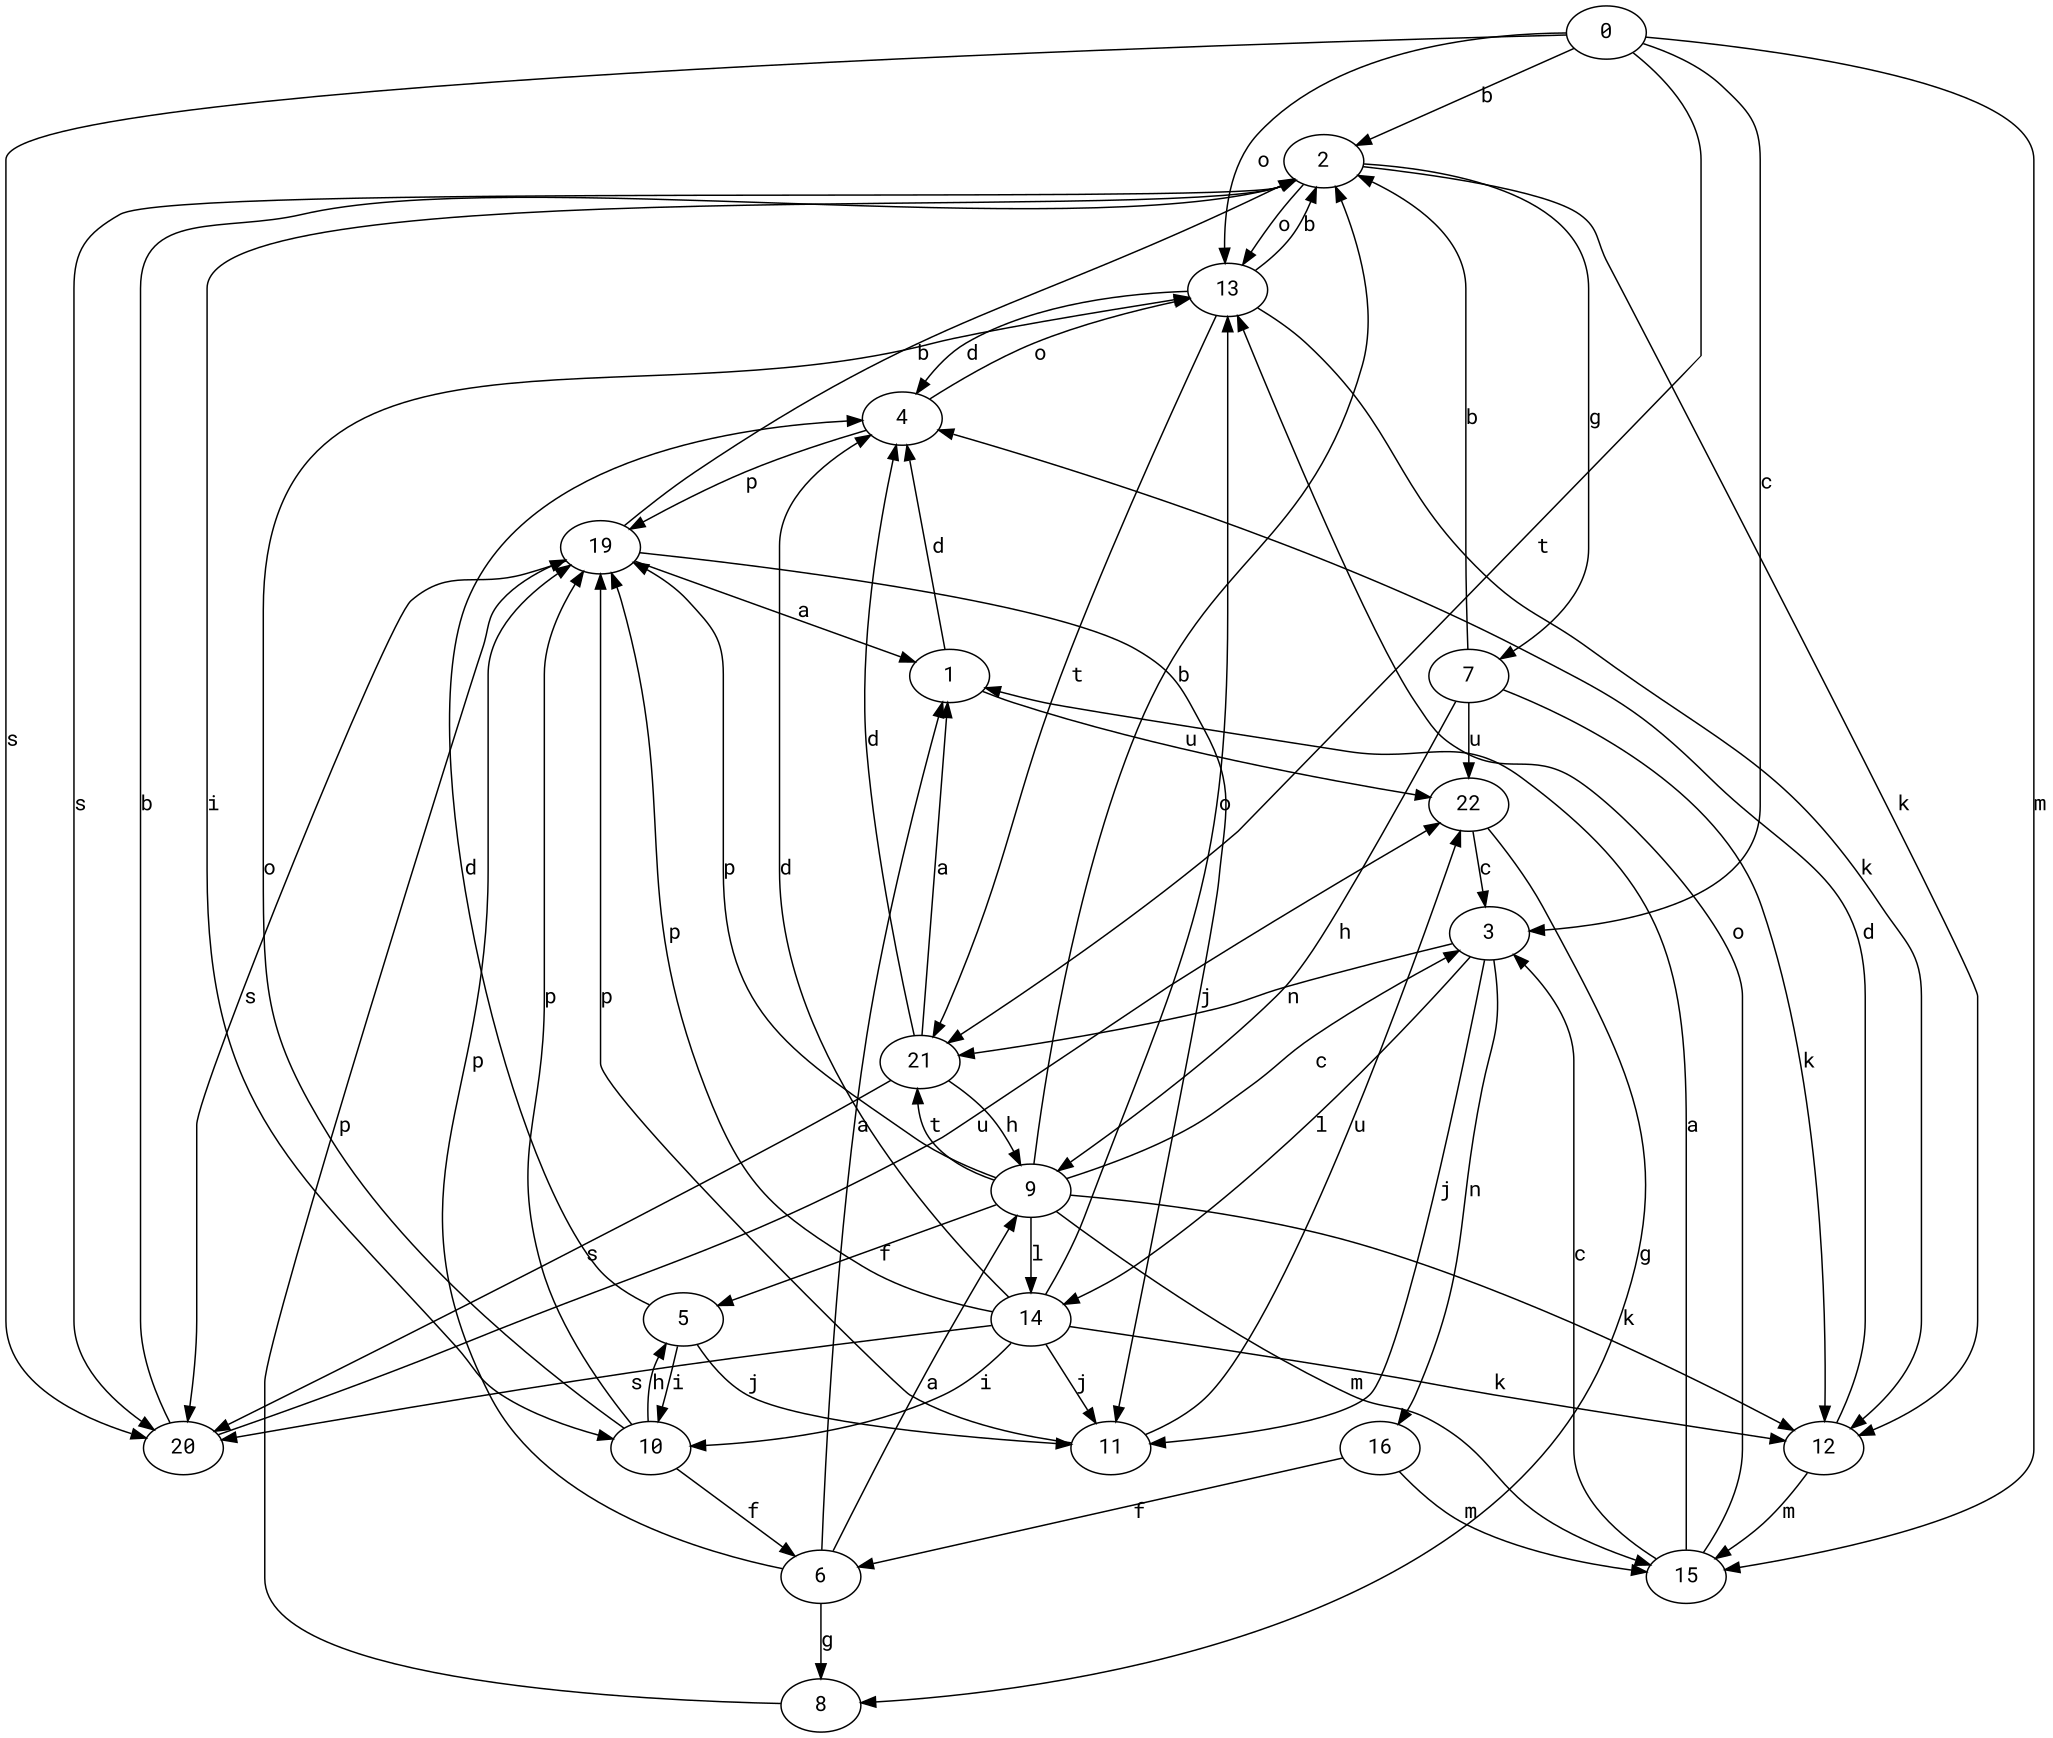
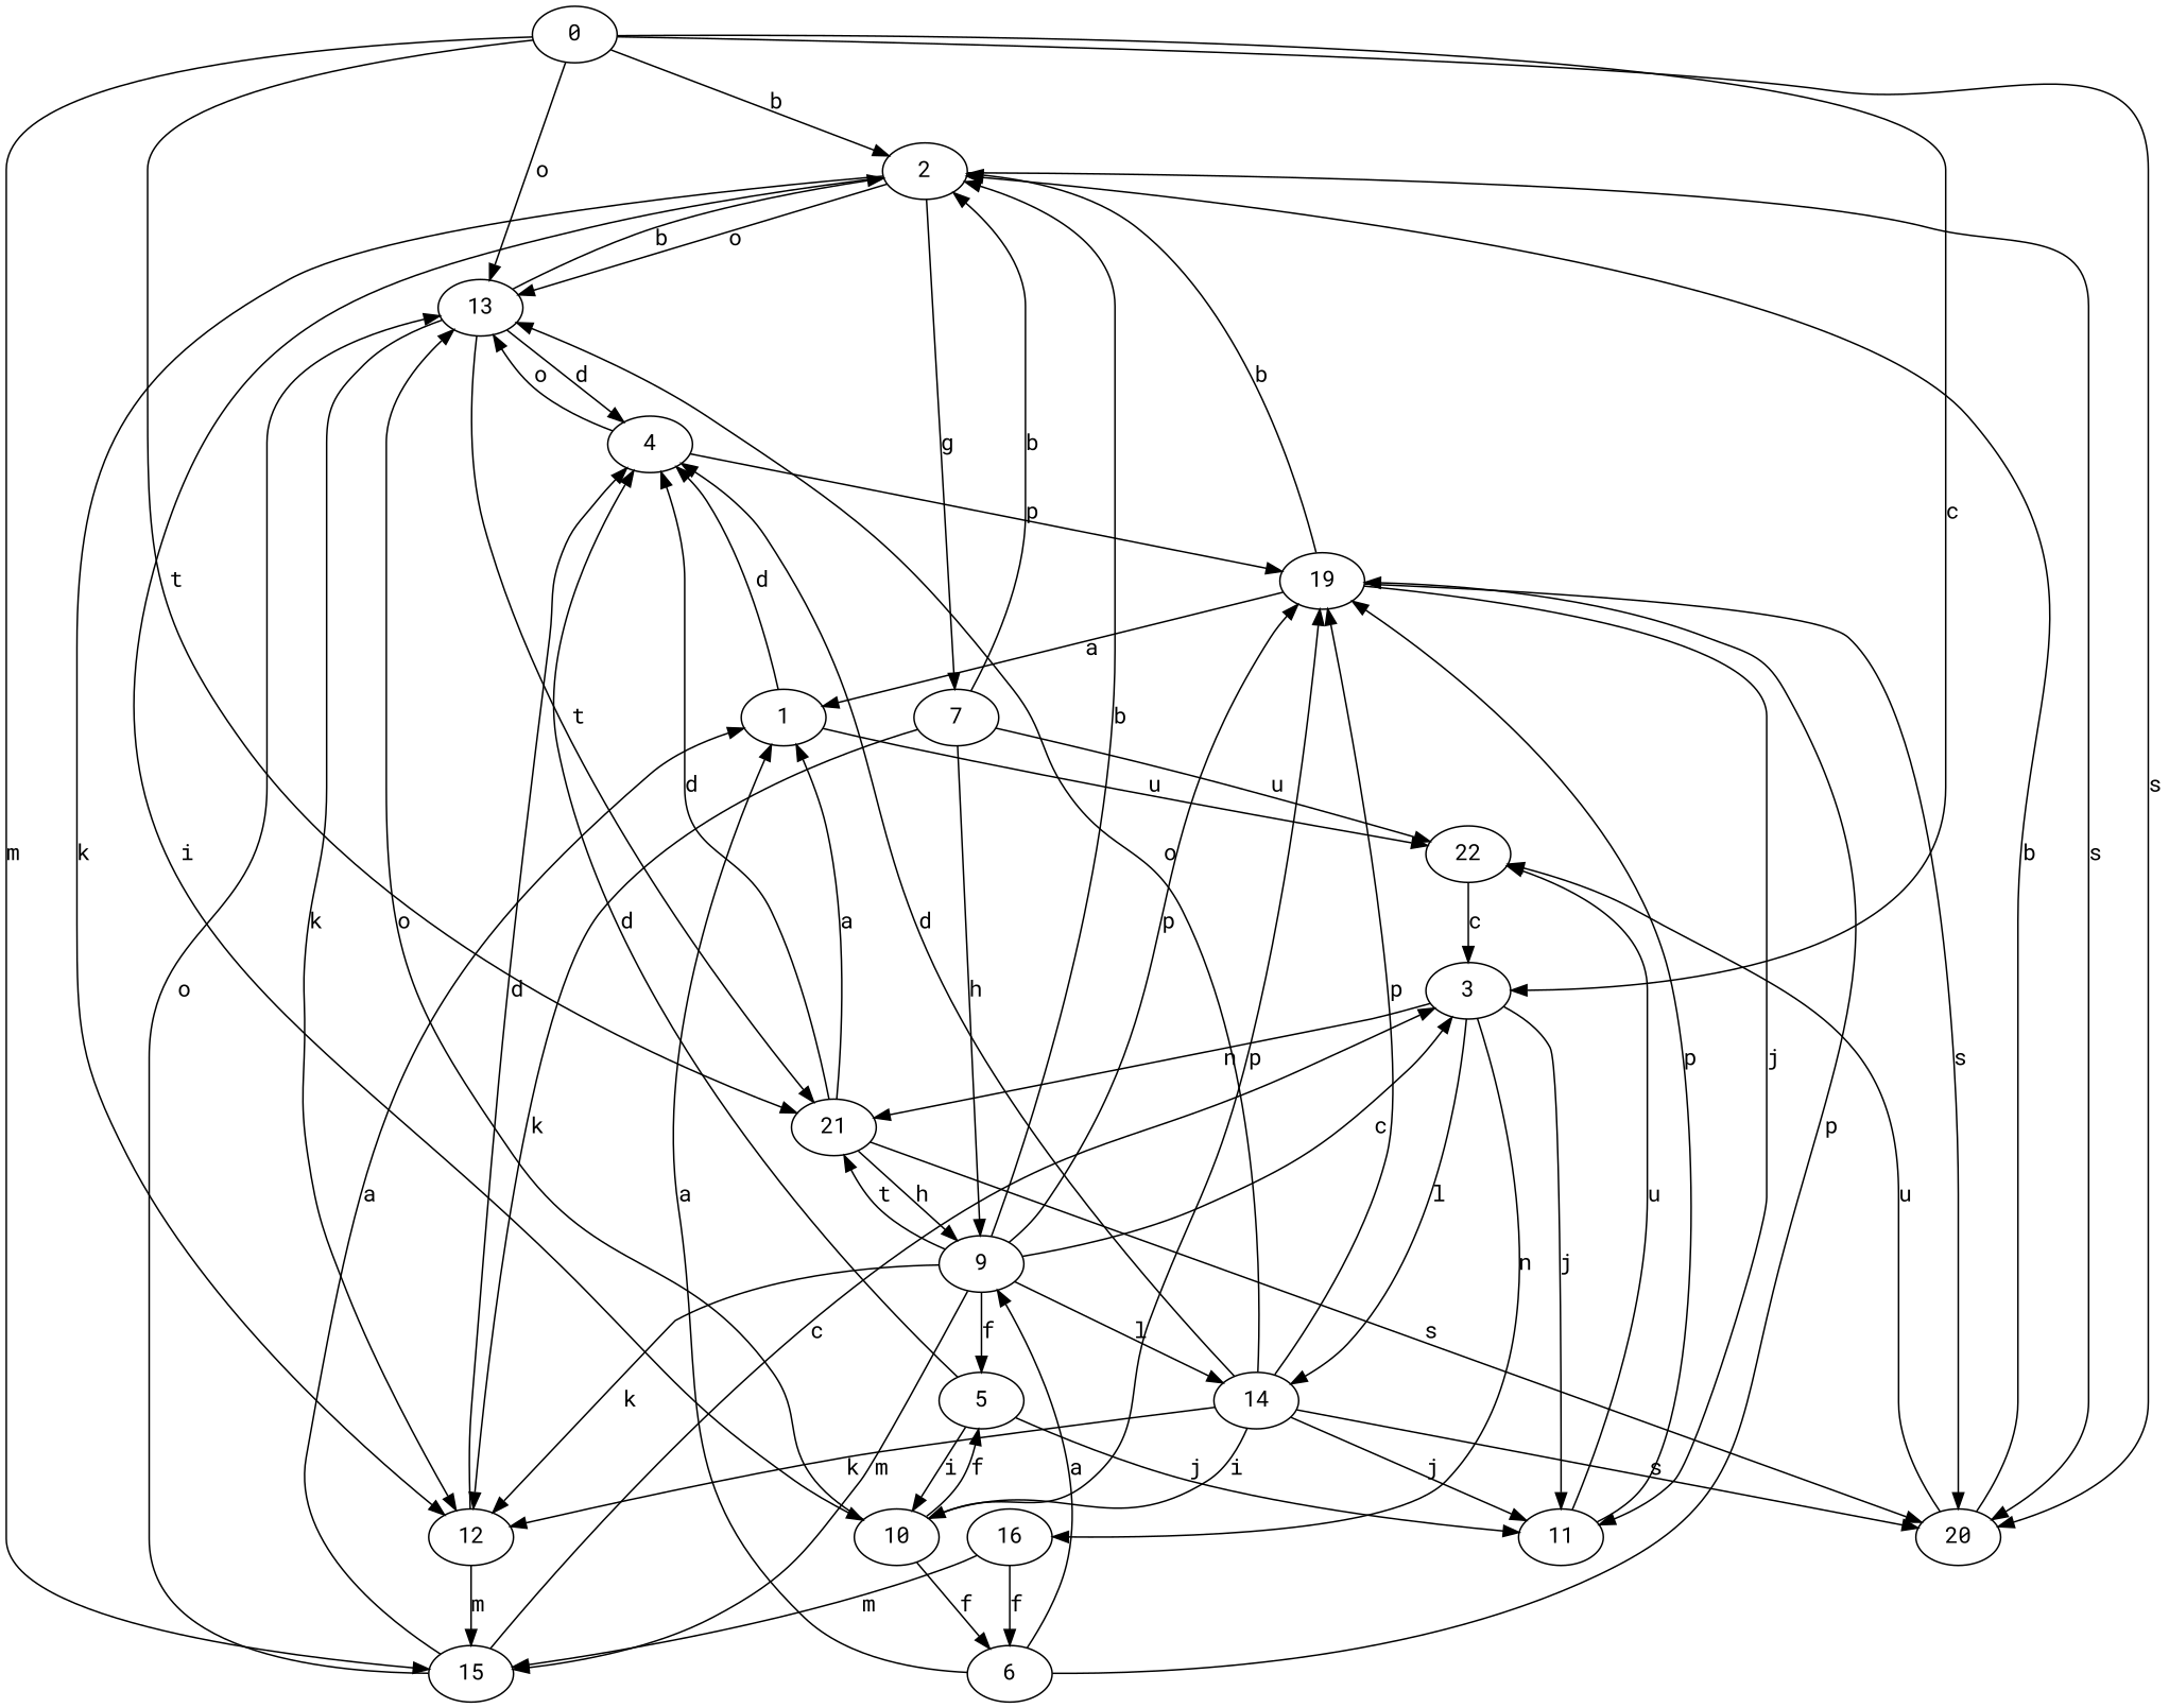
  strict digraph {
    fontname="Roboto Mono"
    node [fontname="Roboto Mono"]
    edge [fontname="Roboto Mono"]
    0
    2
    3
    15
    n5 [label=13]
    20
    21
    7
    10
    12
    11
    14
    16
    1
    4
    22
    9
    19
-   8
    5
    6
    0 -> 2 [label=b]
    0 -> 3 [label=c]
    0 -> 15 [label=m]
    0 -> n5 [label=o]
    0 -> 20 [label=s]
    0 -> 21 [label=t]
    2 -> n5 [label=o]
    2 -> 20 [label=s]
    2 -> 7 [label=g]
    2 -> 10 [label=i]
    2 -> 12 [label=k]
    3 -> 21 [label=n]
    3 -> 11 [label=j]
    3 -> 14 [label=l]
    3 -> 16 [label=n]
    15 -> 3 [label=c]
    15 -> n5 [label=o]
    15 -> 1 [label=a]
    n5 -> 2 [label=b]
    n5 -> 21 [label=t]
    n5 -> 12 [label=k]
    n5 -> 4 [label=d]
    20 -> 2 [label=b]
    20 -> 22 [label=u]
    21 -> 20 [label=s]
    21 -> 1 [label=a]
    21 -> 4 [label=d]
    21 -> 9 [label=h]
    7 -> 2 [label=b]
    7 -> 12 [label=k]
    7 -> 22 [label=u]
    7 -> 9 [label=h]
    10 -> n5 [label=o]
    10 -> 19 [label=p]
-   10 -> 5 [label=h]
+   10 -> 5 [label=f]
    10 -> 6 [label=f]
    12 -> 15 [label=m]
    12 -> 4 [label=d]
    11 -> 22 [label=u]
    11 -> 19 [label=p]
    14 -> n5 [label=o]
    14 -> 20 [label=s]
    14 -> 10 [label=i]
    14 -> 12 [label=k]
    14 -> 11 [label=j]
    14 -> 4 [label=d]
    14 -> 19 [label=p]
    16 -> 15 [label=m]
    16 -> 6 [label=f]
    1 -> 4 [label=d]
    1 -> 22 [label=u]
    4 -> n5 [label=o]
    4 -> 19 [label=p]
    22 -> 3 [label=c]
-   22 -> 8 [label=g]
    9 -> 2 [label=b]
    9 -> 3 [label=c]
    9 -> 15 [label=m]
    9 -> 21 [label=t]
    9 -> 12 [label=k]
    9 -> 14 [label=l]
    9 -> 19 [label=p]
    9 -> 5 [label=f]
    19 -> 2 [label=b]
    19 -> 20 [label=s]
    19 -> 11 [label=j]
    19 -> 1 [label=a]
-   8 -> 19 [label=p]
    5 -> 10 [label=i]
    5 -> 11 [label=j]
    5 -> 4 [label=d]
    6 -> 1 [label=a]
    6 -> 9 [label=a]
    6 -> 19 [label=p]
-   6 -> 8 [label=g]
  }
